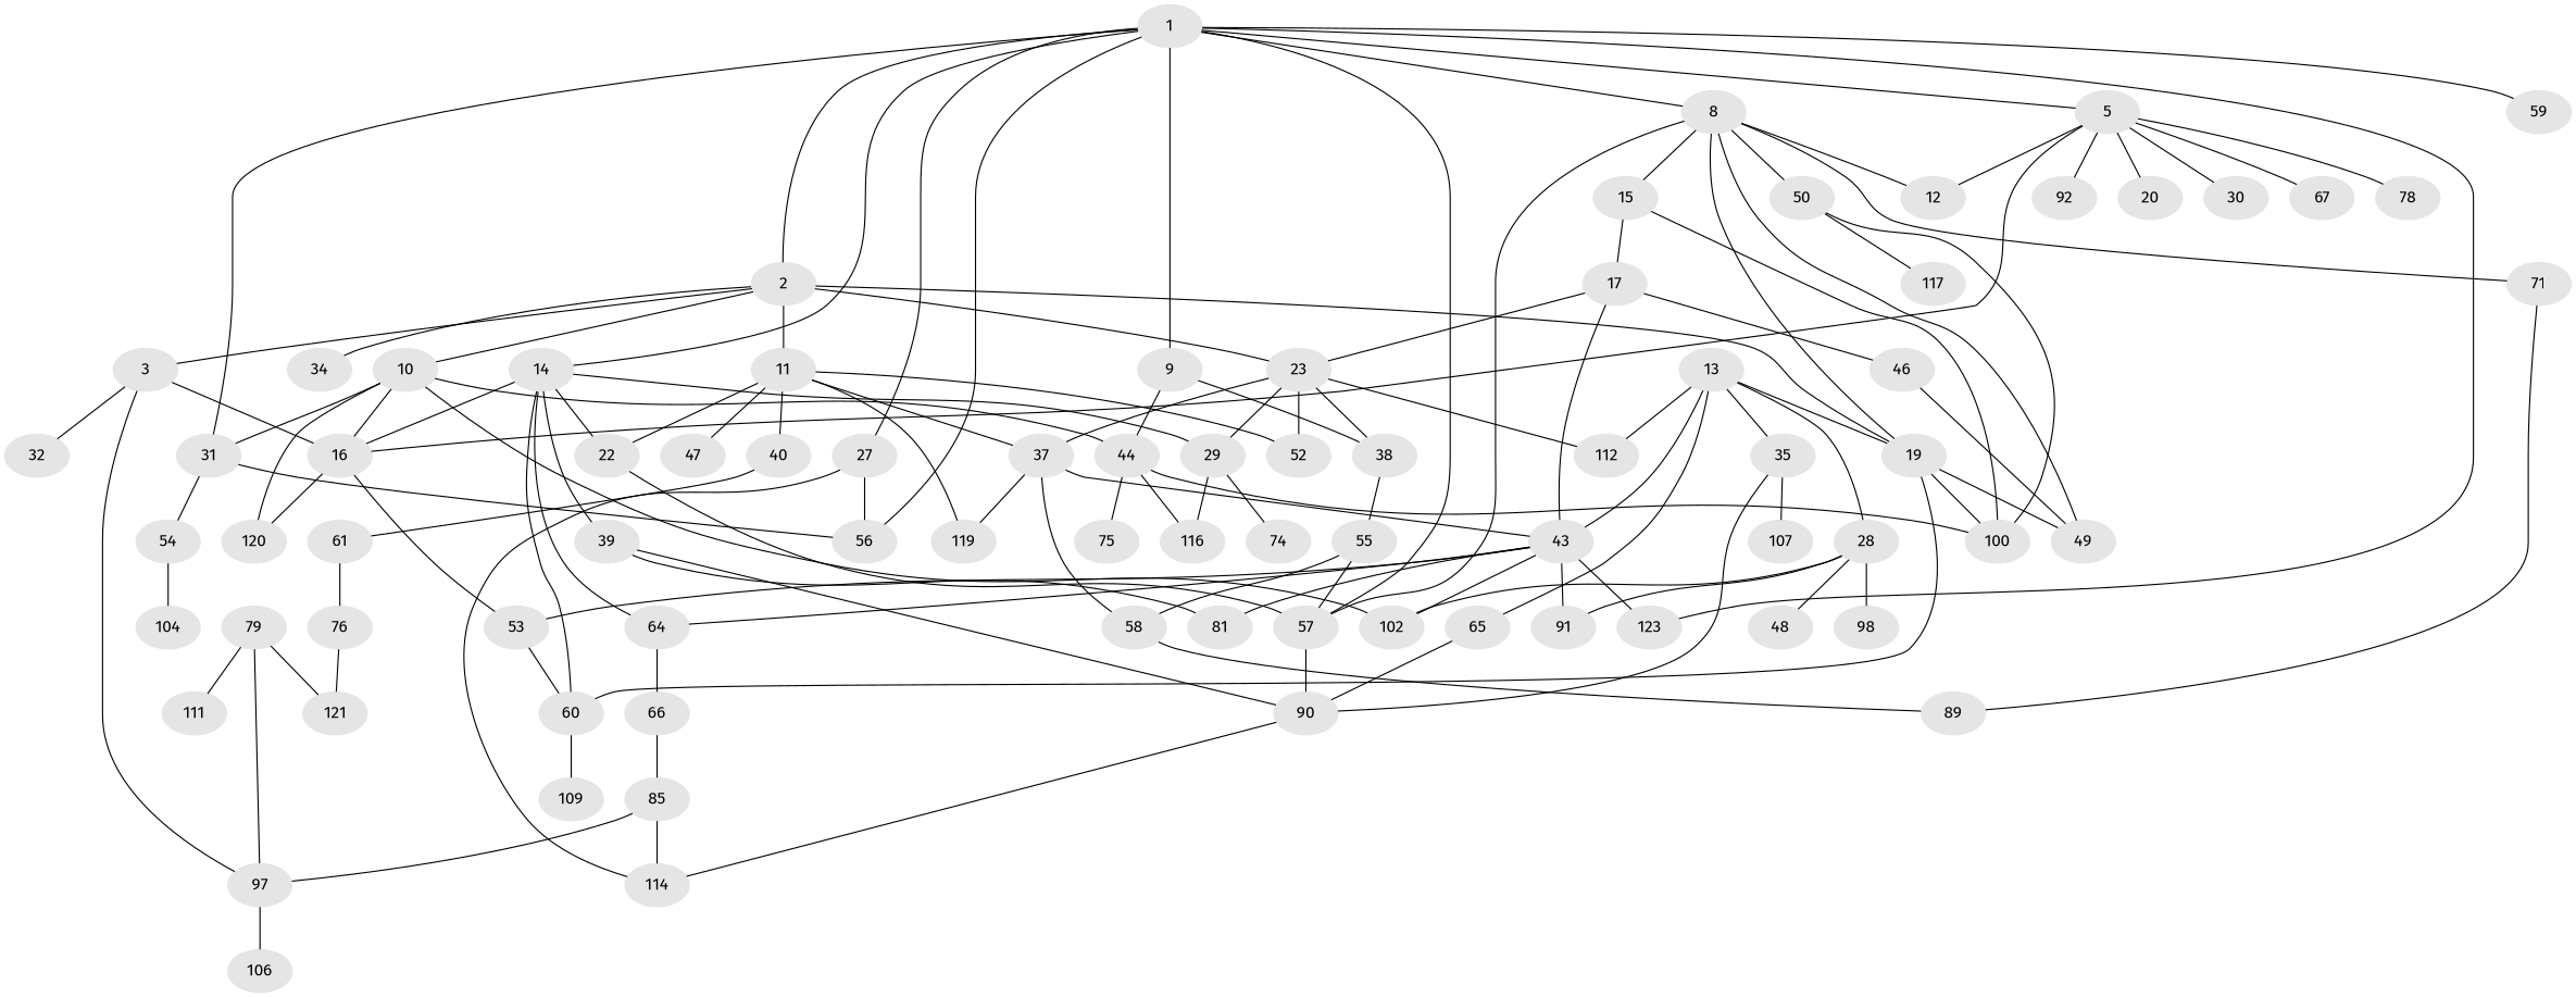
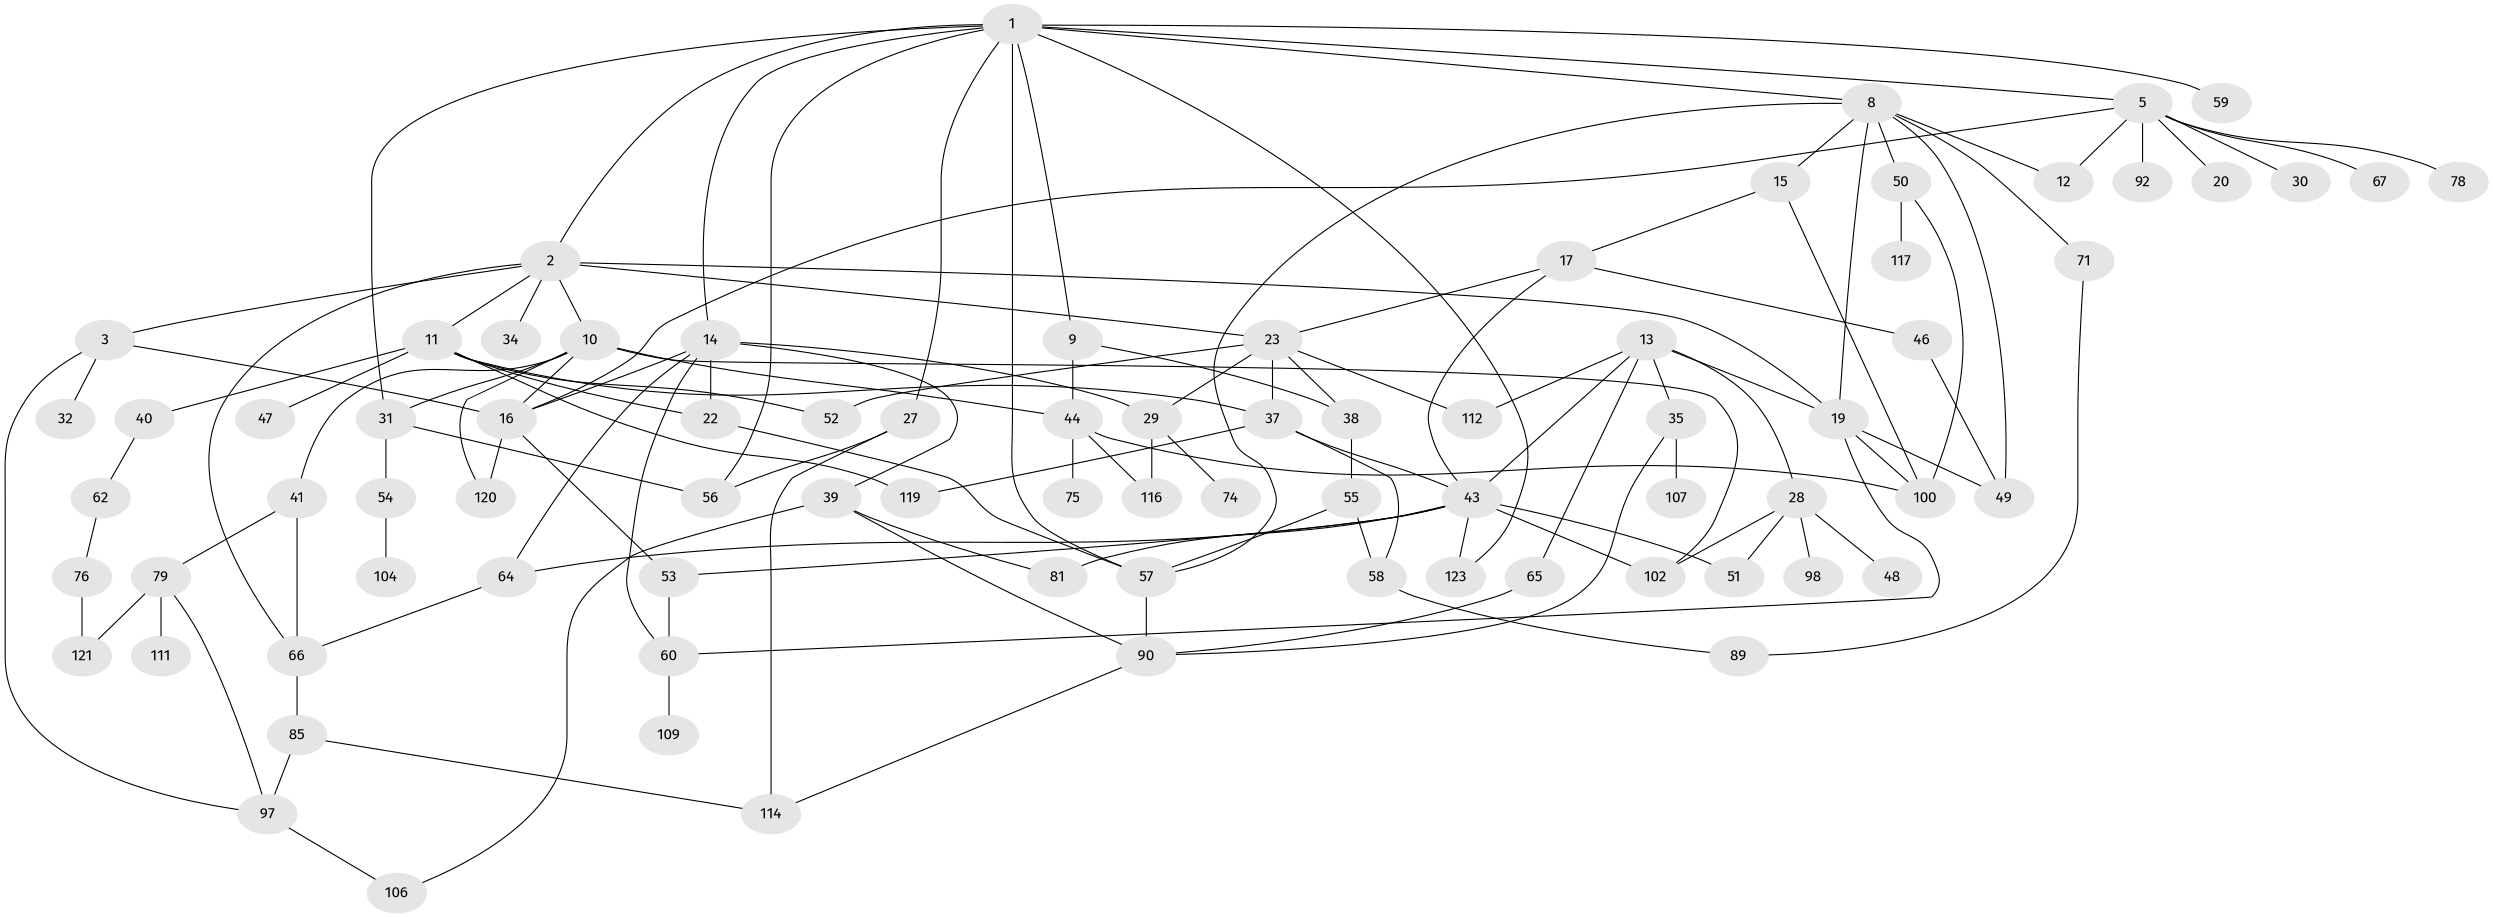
  graph {
    fontname="Fira Sans"
    node [color=gray90 fontname="Fira Sans" style=filled]
    edge [fontname="Fira Sans"]
    1 [super="+4"]
    2 [super="+6"]
    5 [super="+18"]
    8 [super="+42"]
    9
    14 [super="+26"]
    27 [super="+63"]
    31 [super="+122"]
    56
    57 [super="+96"]
    59
    123
    3
    10 [super="+24"]
    11 [super="+101"]
    19 [super="+70"]
    23 [super="+77"]
    34
    66 [super="+103"]
    16 [super="+110"]
    12 [super="+73"]
    20
    30
    67
    78
    92
    15
    49 [super="+51"]
    50 [super="+93"]
    71 [super="+72"]
    38 [super="+45"]
    44 [super="+68"]
    22
    29 [super="+36"]
    39 [super="+80"]
    60 [super="+84"]
    64 [super="+118"]
    114
    54 [super="+83"]
    90
    32 [super="+86"]
    97 [super="+105"]
+   41
    102
    120
    37 [super="+88"]
    40
    47
    52 [super="+62"]
    119
    100 [super="+108"]
    112
    85
    13 [super="+21"]
    28 [super="+69"]
    35 [super="+82"]
    43 [super="+95"]
    65
    53 [super="+113"]
    106
    17 [super="+99"]
    117
    89
    55
    116
    75
    79 [super="+87"]
    58
-   61
+   61 [label=62]
    48
-   91
+   91 [label=51]
    98
    107
    81
    74
    109
    46 [super="+115"]
    104
    76
    111
    121
    1 -- 2
    1 -- 5
    1 -- 8
    1 -- 9
    1 -- 14
    1 -- 27
    1 -- 31
    1 -- 56
    1 -- 57
    1 -- 59
    1 -- 123
    2 -- 3
    2 -- 10
    2 -- 11
    2 -- 19
    2 -- 23
    2 -- 34
+   2 -- 66
    5 -- 16
    5 -- 12
    5 -- 20
    5 -- 30
    5 -- 67
    5 -- 78
    5 -- 92
    8 -- 57
    8 -- 19
    8 -- 12
    8 -- 15
    8 -- 49
    8 -- 50
    8 -- 71
    9 -- 38
    9 -- 44
    14 -- 16
    14 -- 22
    14 -- 29
    14 -- 39
    14 -- 60
    14 -- 64
    27 -- 56
    27 -- 114
    31 -- 56
    31 -- 54
    57 -- 90
    3 -- 16
    3 -- 32
    3 -- 97
    10 -- 31
    10 -- 16
    10 -- 44
+   10 -- 41
    10 -- 102
    10 -- 120
    11 -- 22
    11 -- 37
    11 -- 40
    11 -- 47
    11 -- 52
    11 -- 119
    19 -- 49
    19 -- 60
    19 -- 100
    23 -- 38
    23 -- 29
    23 -- 37
    23 -- 52
    23 -- 112
    66 -- 85
    16 -- 120
    16 -- 53 [weight=2]
    15 -- 100
    15 -- 17
    50 -- 100
    50 -- 117
    71 -- 89
    38 -- 55
    44 -- 100
    44 -- 116
    44 -- 75
    22 -- 57
    29 -- 116
    29 -- 74
    39 -- 90
+   39 -- 106
    39 -- 81
    60 -- 109
    64 -- 66
    54 -- 104
    90 -- 114
    97 -- 106
+   41 -- 66
+   41 -- 79
    37 -- 119
    37 -- 43
    37 -- 58
    40 -- 61
    85 -- 114
    85 -- 97
    13 -- 19
    13 -- 112
    13 -- 28
    13 -- 35
    13 -- 43
    13 -- 65
    28 -- 102
    28 -- 48
    28 -- 91
    28 -- 98
    35 -- 90
    35 -- 107
    43 -- 123
    43 -- 64
    43 -- 102
    43 -- 53
    43 -- 91
    43 -- 81
    65 -- 90
    53 -- 60
    17 -- 23
    17 -- 43
    17 -- 46
    55 -- 57
    55 -- 58
    79 -- 97
    79 -- 111
    79 -- 121
    58 -- 89
    61 -- 76
    46 -- 49
    76 -- 121
  }
